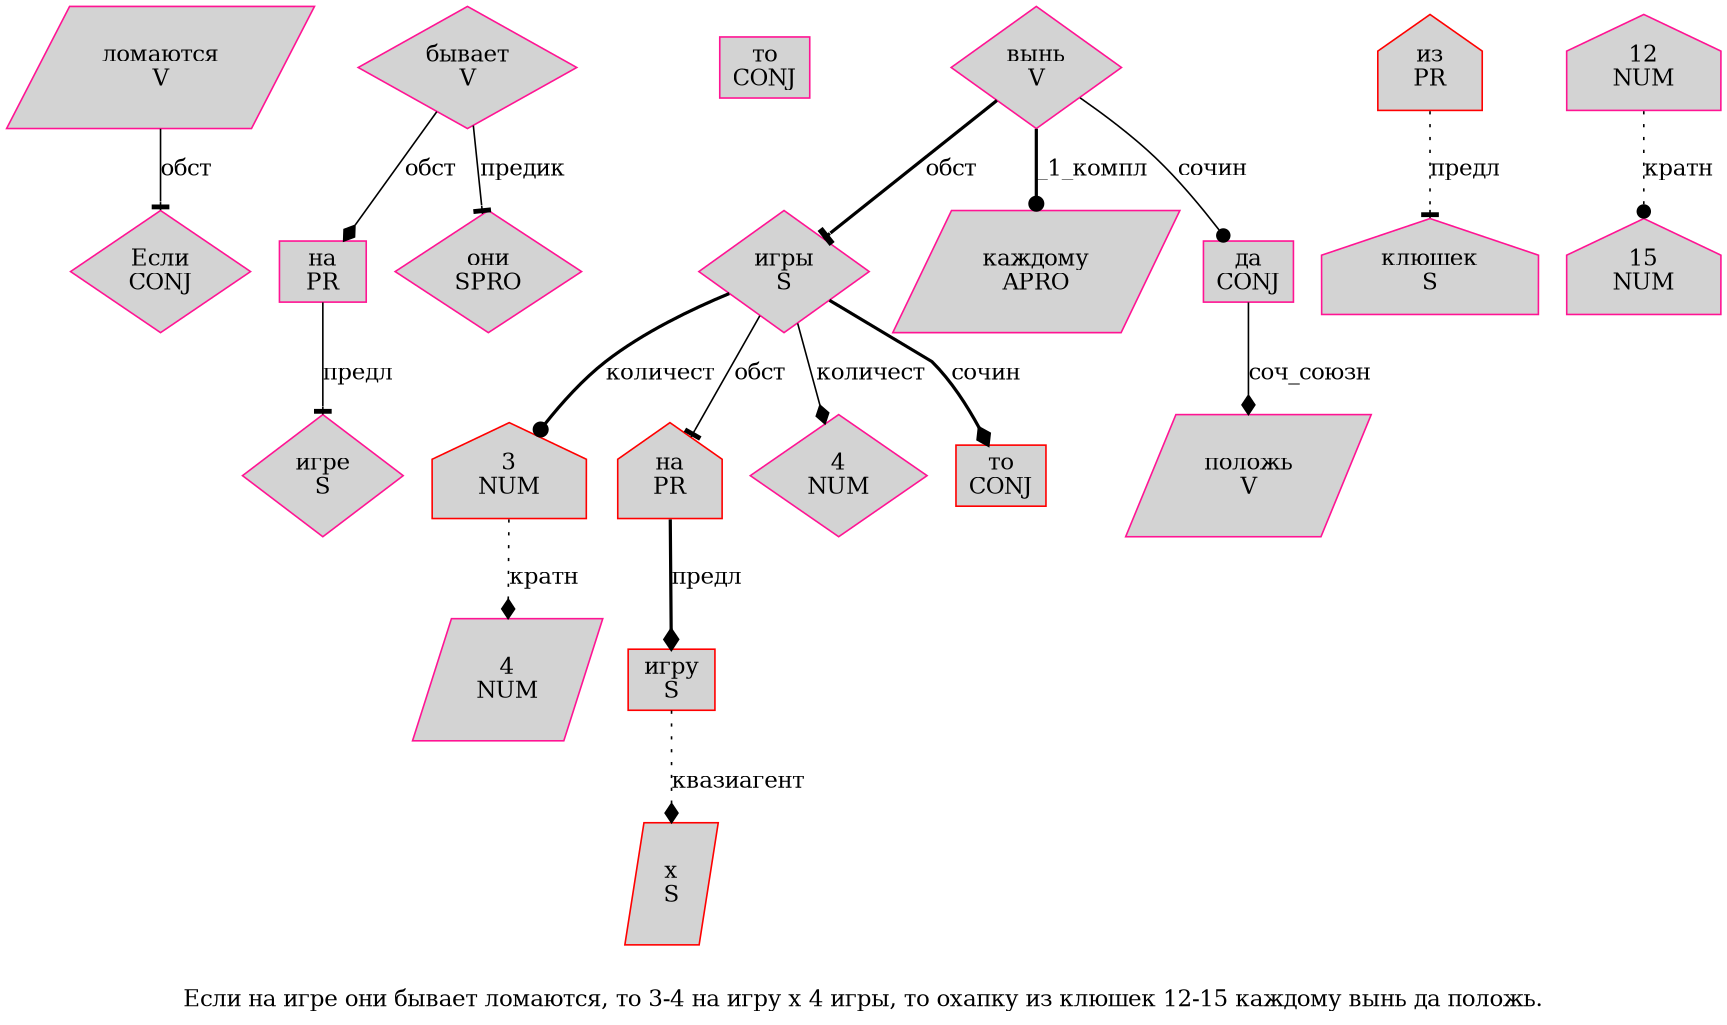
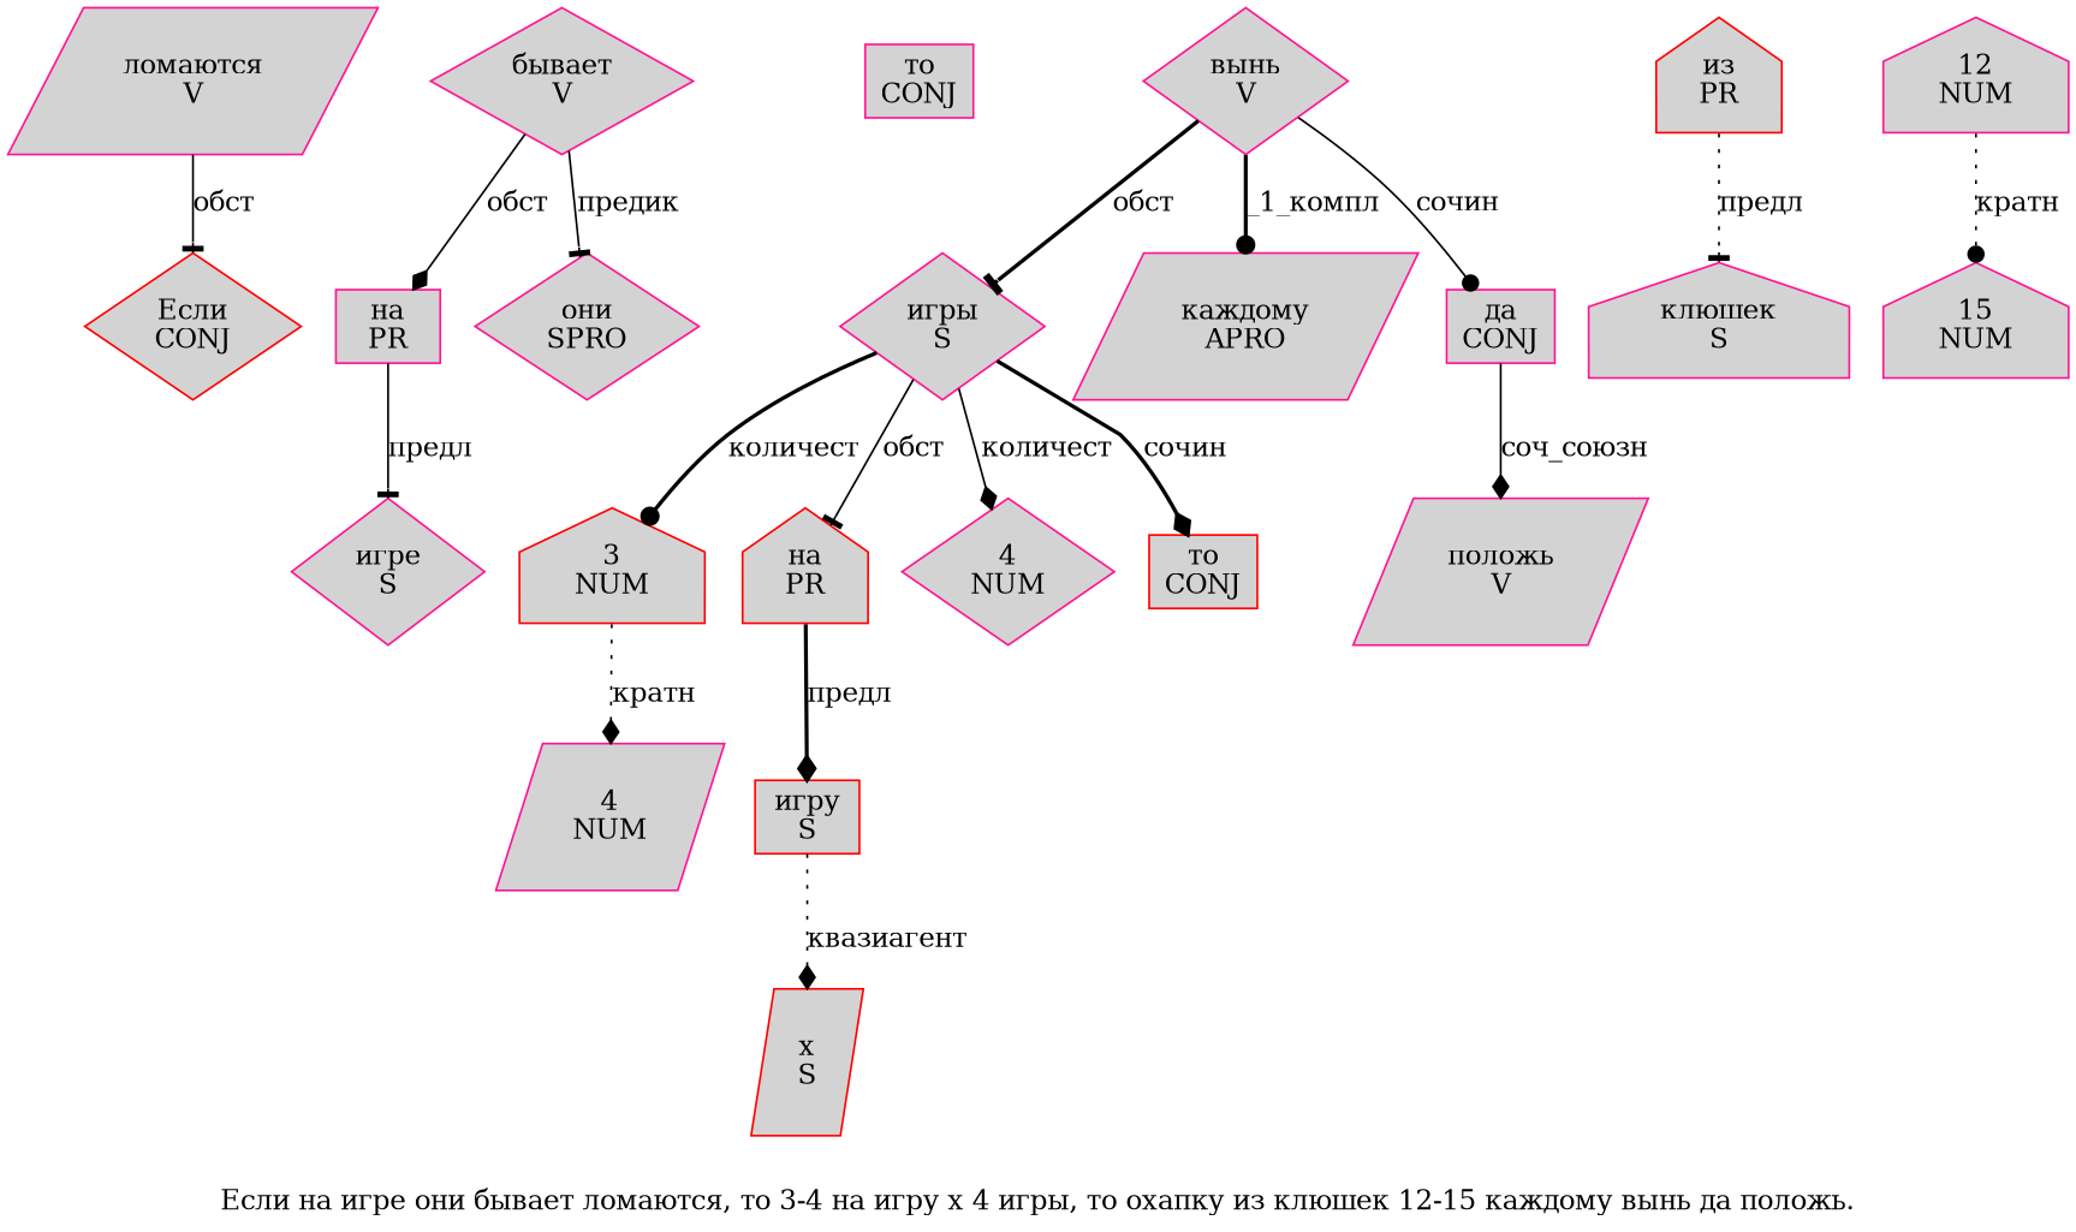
  digraph {
    label="Если на игре они бывает ломаются, то 3-4 на игру х 4 игры, то охапку из клюшек 12-15 каждому вынь да положь."
    node [color=deeppink fillcolor=lightgray penwidth=1 shape=diamond style=filled]
    edge [arrowhead=diamond style=solid]
-   n1 [label="Если\nCONJ"]
+   n1 [color=red label="Если\nCONJ"]
    n2 [label="бывает\nV"]
    n3 [label="на\nPR" shape=box]
    n4 [label="они\nSPRO"]
    n5 [label="игре\nS"]
    n6 [label="ломаются\nV" shape=parallelogram]
    n7 [label="то\nCONJ" shape=box]
    n8 [color=red label="3\nNUM" shape=house]
    n9 [label="4\nNUM" shape=parallelogram]
    n10 [color=red label="на\nPR" shape=house]
    n11 [color=red label="игру\nS" shape=box]
    n12 [color=red label="х\nS" shape=parallelogram]
    n13 [label="4\nNUM"]
    n14 [label="игры\nS"]
    n15 [color=red label="то\nCONJ" shape=box]
    n16 [color=red label="из\nPR" shape=house]
    n17 [label="клюшек\nS" shape=house]
    n18 [label="12\nNUM" shape=house]
    n19 [label="15\nNUM" shape=house]
    n20 [label="каждому\nAPRO" shape=parallelogram]
    n21 [label="вынь\nV"]
    n22 [label="да\nCONJ" shape=box]
    n23 [label="положь\nV" shape=parallelogram]
    n2 -> n3 [label="обст"]
    n2 -> n4 [arrowhead=tee label="предик"]
    n3 -> n5 [arrowhead=tee label="предл"]
    n6 -> n1 [arrowhead=tee label="обст"]
    n8 -> n9 [label="кратн" style=dotted]
    n10 -> n11 [label="предл" style=bold]
    n11 -> n12 [label="квазиагент" style=dotted]
    n14 -> n8 [arrowhead=dot label="количест" style=bold]
    n14 -> n10 [arrowhead=tee label="обст"]
    n14 -> n13 [label="количест"]
    n14 -> n15 [label="сочин" style=bold]
    n16 -> n17 [arrowhead=tee label="предл" style=dotted]
    n18 -> n19 [arrowhead=dot label="кратн" style=dotted]
    n21 -> n14 [arrowhead=tee label="обст" style=bold]
    n21 -> n20 [arrowhead=dot label="_1_компл" style=bold]
    n21 -> n22 [arrowhead=dot label="сочин"]
    n22 -> n23 [label="соч_союзн"]
  }
